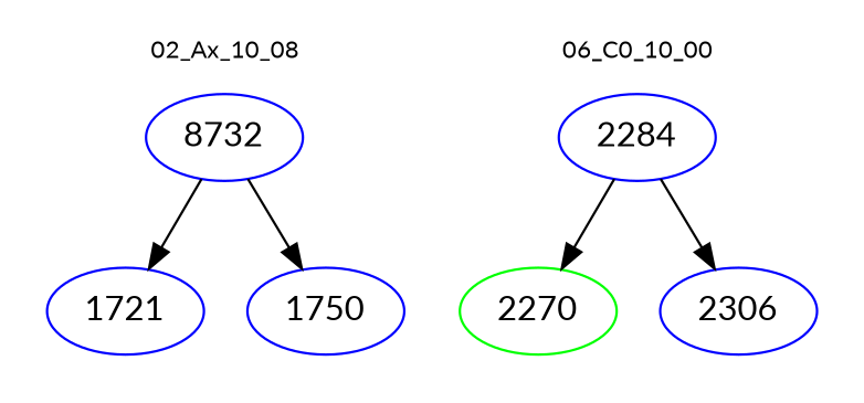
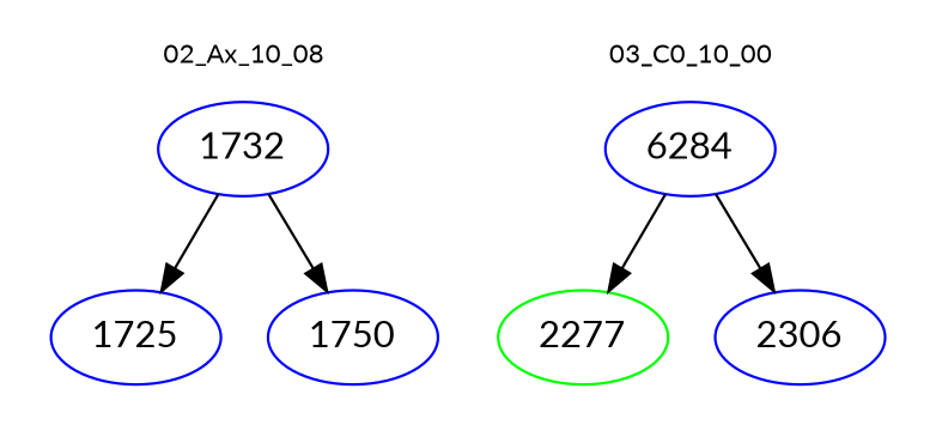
  digraph {
    fontname=Lato
    node [color=blue fontname=Lato]
    edge [color=black fontname=Lato]
-   n1 [label=8732]
-   n2 [label=1721]
+   n1 [label=1732]
+   n2 [label=1725]
    n3 [label=1750]
-   n4 [label=2284]
-   n5 [color=green label=2270]
+   n4 [label=6284]
+   n5 [color=green label=2277]
    n6 [label=2306]
    subgraph cluster_1 {
      color=white
      fontsize=10
      label="02_Ax_10_08"
      n1
      n2
      n3
    }
    subgraph cluster_2 {
      color=white
      fontsize=10
-     label="06_C0_10_00"
+     label="03_C0_10_00"
      n4
      n5
      n6
    }
    n1 -> n2
    n1 -> n3
    n4 -> n5
    n4 -> n6
  }
